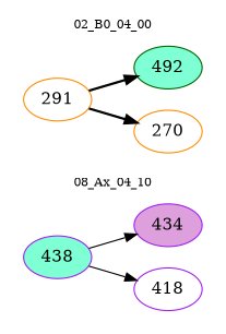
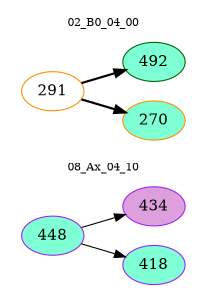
  digraph {
    rankdir=LR
    node [color=purple fillcolor=white style=filled]
    edge [color=black style=solid]
-   n1 [fillcolor=aquamarine label=438]
-   n2 [label=418]
+   n1 [fillcolor=aquamarine label=448]
+   n2 [fillcolor=aquamarine label=418]
    n3 [fillcolor=plum label=434]
    n4 [color=darkorange label=291]
-   n5 [color=darkorange label=270]
+   n5 [color=darkorange fillcolor=aquamarine label=270]
    n6 [color=darkgreen fillcolor=aquamarine label=492]
    subgraph cluster_1 {
      color=white
      fontsize=10
      label="08_Ax_04_10"
      n1
      n2
      n3
    }
    subgraph cluster_2 {
      color=white
      fontsize=10
      label="02_B0_04_00"
      n4
      n5
      n6
    }
    n1 -> n2
    n1 -> n3
    n4 -> n5 [style=bold]
    n4 -> n6 [style=bold]
  }
